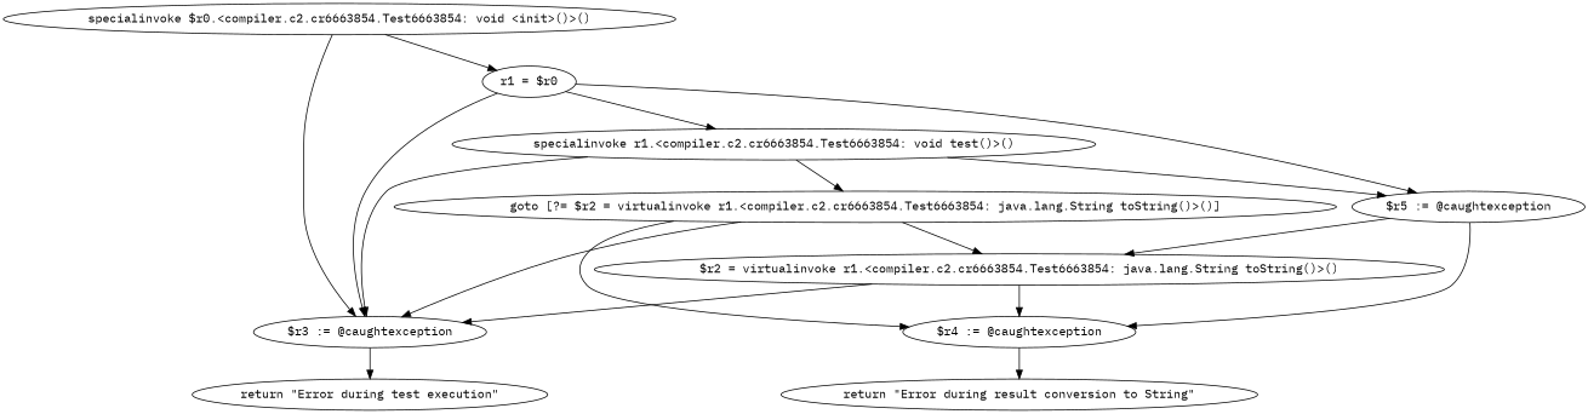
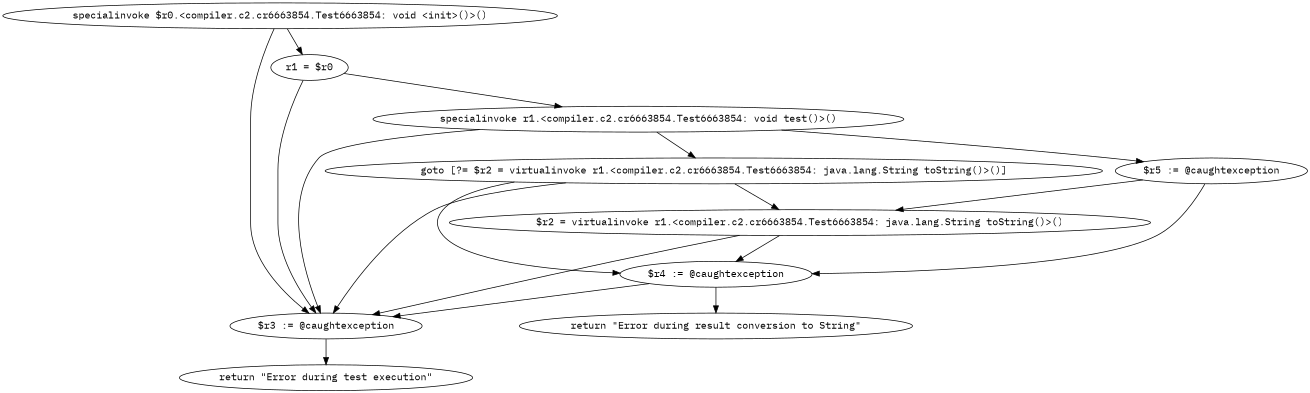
  digraph {
    fontname="IBM Plex Mono"
    node [fontname="IBM Plex Mono"]
    edge [fontname="IBM Plex Mono"]
    "specialinvoke $r0.<compiler.c2.cr6663854.Test6663854: void <init>()>()"
    "$r3 := @caughtexception"
    "r1 = $r0"
    "return \"Error during test execution\""
    "specialinvoke r1.<compiler.c2.cr6663854.Test6663854: void test()>()"
    "$r5 := @caughtexception"
    "goto [?= $r2 = virtualinvoke r1.<compiler.c2.cr6663854.Test6663854: java.lang.String toString()>()]"
    "$r2 = virtualinvoke r1.<compiler.c2.cr6663854.Test6663854: java.lang.String toString()>()"
    "$r4 := @caughtexception"
    "return \"Error during result conversion to String\""
    "specialinvoke $r0.<compiler.c2.cr6663854.Test6663854: void <init>()>()" -> "$r3 := @caughtexception"
    "specialinvoke $r0.<compiler.c2.cr6663854.Test6663854: void <init>()>()" -> "r1 = $r0"
    "$r3 := @caughtexception" -> "return \"Error during test execution\""
    "r1 = $r0" -> "$r3 := @caughtexception"
    "r1 = $r0" -> "specialinvoke r1.<compiler.c2.cr6663854.Test6663854: void test()>()"
-   "r1 = $r0" -> "$r5 := @caughtexception"
    "specialinvoke r1.<compiler.c2.cr6663854.Test6663854: void test()>()" -> "$r3 := @caughtexception"
    "specialinvoke r1.<compiler.c2.cr6663854.Test6663854: void test()>()" -> "$r5 := @caughtexception"
    "specialinvoke r1.<compiler.c2.cr6663854.Test6663854: void test()>()" -> "goto [?= $r2 = virtualinvoke r1.<compiler.c2.cr6663854.Test6663854: java.lang.String toString()>()]"
    "$r5 := @caughtexception" -> "$r2 = virtualinvoke r1.<compiler.c2.cr6663854.Test6663854: java.lang.String toString()>()"
    "$r5 := @caughtexception" -> "$r4 := @caughtexception"
    "goto [?= $r2 = virtualinvoke r1.<compiler.c2.cr6663854.Test6663854: java.lang.String toString()>()]" -> "$r3 := @caughtexception"
    "goto [?= $r2 = virtualinvoke r1.<compiler.c2.cr6663854.Test6663854: java.lang.String toString()>()]" -> "$r2 = virtualinvoke r1.<compiler.c2.cr6663854.Test6663854: java.lang.String toString()>()"
    "goto [?= $r2 = virtualinvoke r1.<compiler.c2.cr6663854.Test6663854: java.lang.String toString()>()]" -> "$r4 := @caughtexception"
    "$r2 = virtualinvoke r1.<compiler.c2.cr6663854.Test6663854: java.lang.String toString()>()" -> "$r3 := @caughtexception"
    "$r2 = virtualinvoke r1.<compiler.c2.cr6663854.Test6663854: java.lang.String toString()>()" -> "$r4 := @caughtexception"
+   "$r4 := @caughtexception" -> "$r3 := @caughtexception"
    "$r4 := @caughtexception" -> "return \"Error during result conversion to String\""
  }
